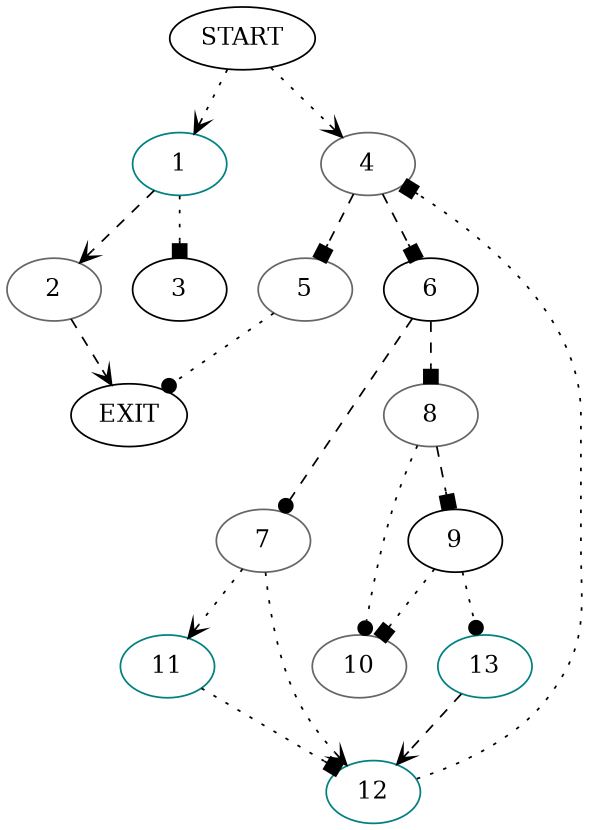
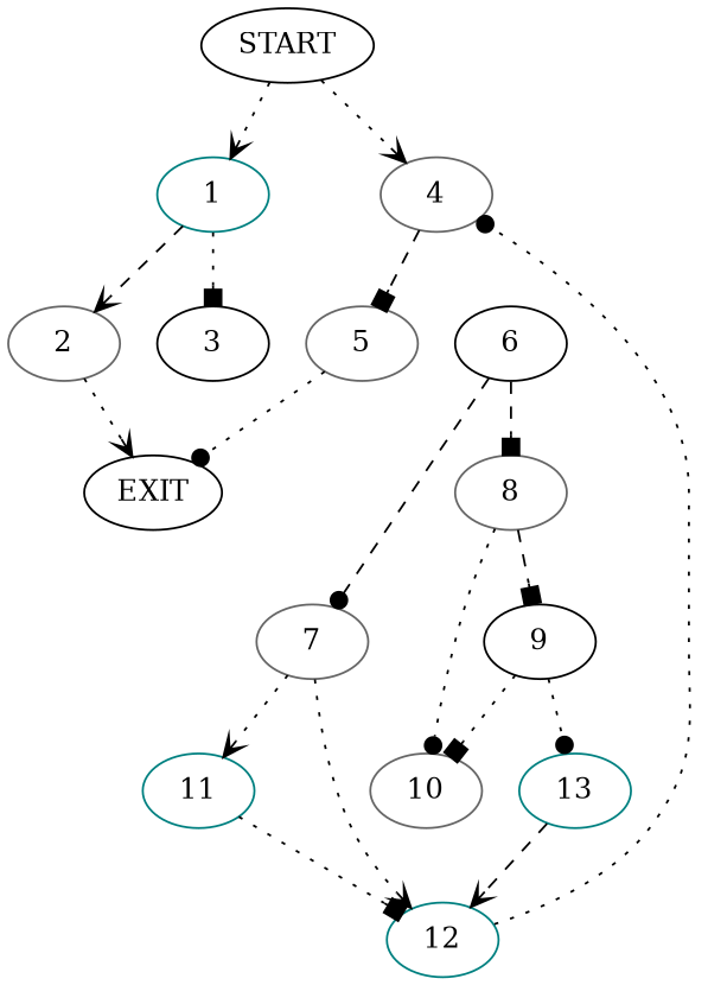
  digraph {
    node [color=gray40]
    edge [arrowhead=box style=dotted]
    n1 [color=black label=START]
    1 [color=teal]
    4
    2
    3 [color=black]
    n6 [color=black label=EXIT]
    5
    6 [color=black]
    7
    8
    11 [color=teal]
    12 [color=teal]
    9 [color=black]
    10
    13 [color=teal]
    n1 -> 1 [arrowhead=vee]
    n1 -> 4 [arrowhead=vee]
    1 -> 2 [arrowhead=vee style=dashed]
    1 -> 3
    4 -> 5 [style=dashed]
-   4 -> 6 [style=dashed]
-   2 -> n6 [arrowhead=vee style=dashed]
+   2 -> n6 [arrowhead=vee]
    5 -> n6 [arrowhead=dot]
    6 -> 7 [arrowhead=dot style=dashed]
    6 -> 8 [style=dashed]
    7 -> 11 [arrowhead=vee]
    7 -> 12 [arrowhead=vee]
    8 -> 9 [style=dashed]
    8 -> 10 [arrowhead=dot]
    11 -> 12
-   12 -> 4
+   12 -> 4 [arrowhead=dot]
    9 -> 10
    9 -> 13 [arrowhead=dot]
    13 -> 12 [arrowhead=vee style=dashed]
  }
